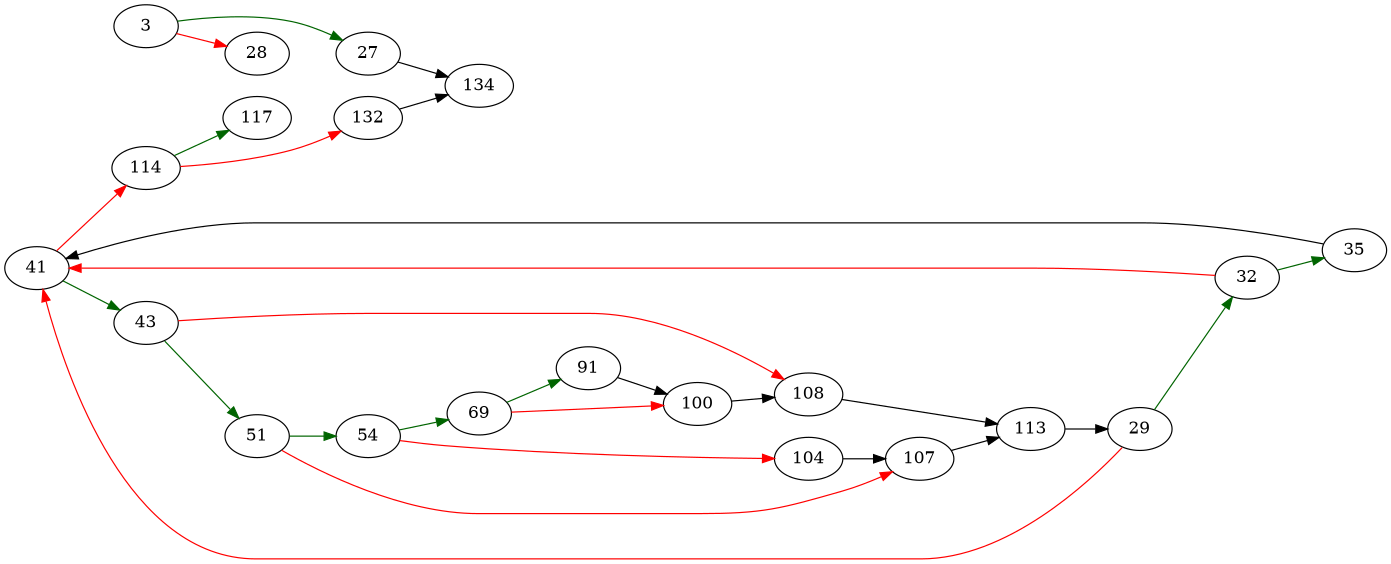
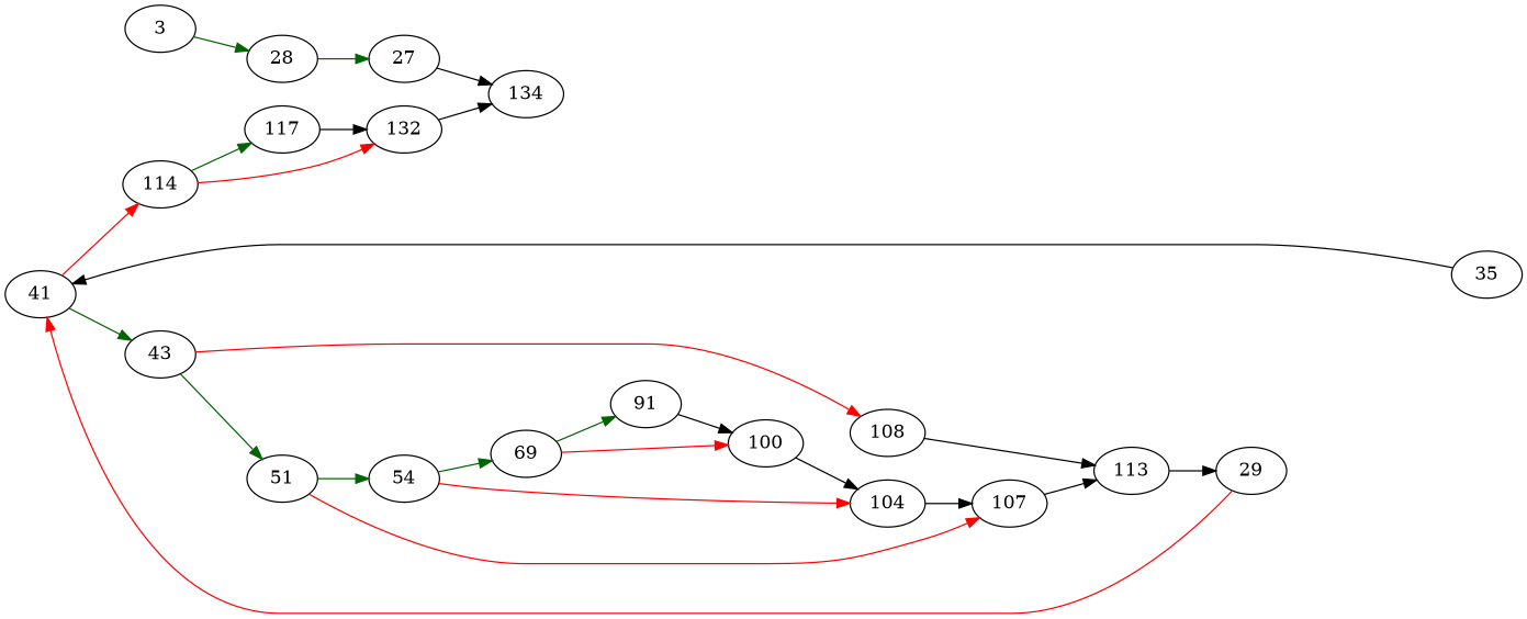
  strict digraph {
    rankdir=LR
    3 [entry=true]
    27
    28
    134
    29
-   32
    41
    35
    43
    114
    51
    108
    117
    132
    54
    107
    113
    69
    104
    91
    100
-   3 -> 27 [color=darkgreen cond=true]
-   3 -> 28 [color=red cond=false]
+   28 -> 27 [color=darkgreen cond=true]
+   3 -> 28 [color=darkgreen cond=false]
    27 -> 134
-   29 -> 32 [color=darkgreen cond=true]
    29 -> 41 [color=red cond=false]
-   32 -> 41 [color=red cond=false]
-   32 -> 35 [color=darkgreen cond=true]
    41 -> 43 [color=darkgreen cond=true]
    41 -> 114 [color=red cond=false]
    35 -> 41
    43 -> 51 [color=darkgreen cond=true]
    43 -> 108 [color=red cond=false]
    114 -> 117 [color=darkgreen cond=true]
    114 -> 132 [color=red cond=false]
    51 -> 54 [color=darkgreen cond=true]
    51 -> 107 [color=red cond=false]
    108 -> 113
+   117 -> 132
    132 -> 134
    54 -> 69 [color=darkgreen cond=true]
    54 -> 104 [color=red cond=false]
    107 -> 113
    113 -> 29
    69 -> 91 [color=darkgreen cond=true]
    69 -> 100 [color=red cond=false]
    104 -> 107
    91 -> 100
-   100 -> 108
+   100 -> 104
  }
